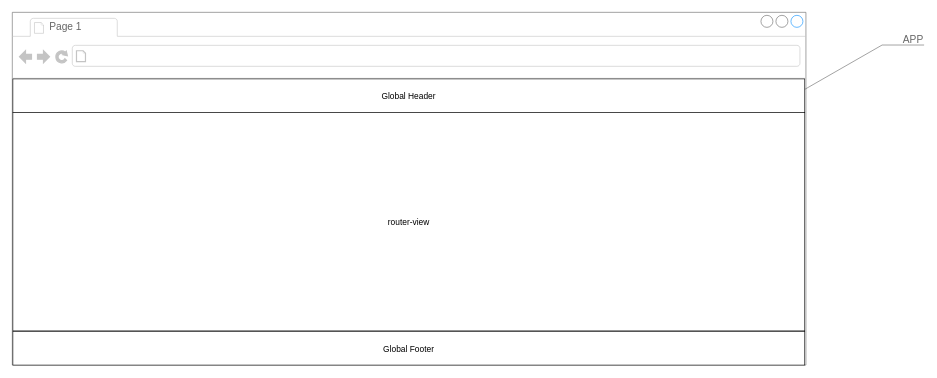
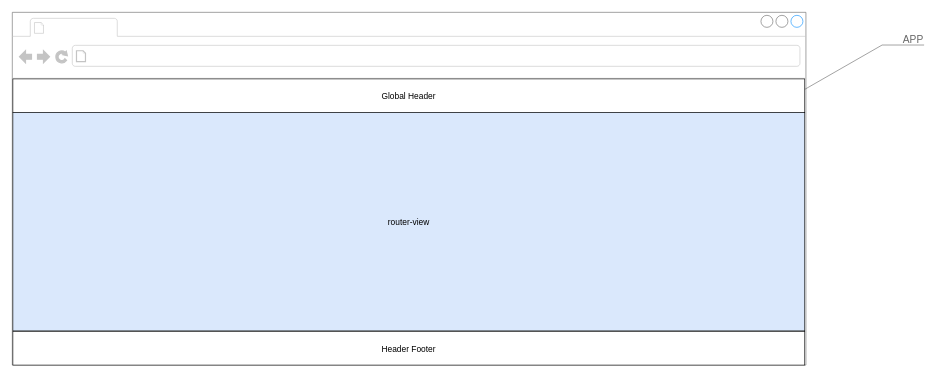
  <mxCell id="0" />
  <mxCell id="1" parent="0" />
  <mxCell id="2" value="" style="strokeWidth=1;shadow=0;dashed=0;align=center;html=1;shape=mxgraph.mockup.containers.browserWindow;rSize=0;strokeColor=#666666;strokeColor2=#008cff;strokeColor3=#c4c4c4;mainText=,;recursiveResize=0;" vertex="1" parent="1"><mxGeometry x="20" y="20" width="1323" height="588" as="geometry" /></mxCell>
- <mxCell id="3" value="Page 1" style="strokeWidth=1;shadow=0;dashed=0;align=center;html=1;shape=mxgraph.mockup.containers.anchor;fontSize=17;fontColor=#666666;align=left;" vertex="1" parent="2"><mxGeometry x="60" y="12" width="110" height="26" as="geometry" /></mxCell>
  <mxCell id="4" value="&lt;font style=&quot;font-size: 14px&quot;&gt;Global Header&lt;/font&gt;" style="rounded=0;whiteSpace=wrap;html=1;fontSize=16;" vertex="1" parent="2"><mxGeometry x="1" y="111" width="1320" height="56" as="geometry" /></mxCell>
- <mxCell id="5" value="&lt;font style=&quot;font-size: 14px&quot;&gt;Global Footer&lt;/font&gt;" style="rounded=0;whiteSpace=wrap;html=1;fontSize=16;" vertex="1" parent="2"><mxGeometry x="1" y="532" width="1320" height="56" as="geometry" /></mxCell>
- <mxCell id="6" value="&lt;font style=&quot;font-size: 14px&quot;&gt;router-view&lt;/font&gt;" style="rounded=0;whiteSpace=wrap;html=1;fontSize=16;" vertex="1" parent="2"><mxGeometry x="1" y="167" width="1320" height="364" as="geometry" /></mxCell>
+ <mxCell id="5" value="&lt;font style=&quot;font-size: 14px&quot;&gt;Header Footer&lt;/font&gt;" style="rounded=0;whiteSpace=wrap;html=1;fontSize=16;" vertex="1" parent="2"><mxGeometry x="1" y="532" width="1320" height="56" as="geometry" /></mxCell>
+ <mxCell id="6" value="&lt;font style=&quot;font-size: 14px&quot;&gt;router-view&lt;/font&gt;" style="rounded=0;whiteSpace=wrap;html=1;fontSize=16;fillColor=#dae8fc;" vertex="1" parent="2"><mxGeometry x="1" y="167" width="1320" height="364" as="geometry" /></mxCell>
  <mxCell id="7" value="APP" style="strokeWidth=1;shadow=0;dashed=0;align=center;html=1;shape=mxgraph.mockup.text.callout;linkText=;textSize=17;textColor=#666666;callDir=NE;callStyle=line;fontSize=17;fontColor=#666666;align=right;verticalAlign=top;strokeColor=#666666;" vertex="1" parent="1"><mxGeometry x="1340" y="49" width="200" height="100" as="geometry" /></mxCell>
